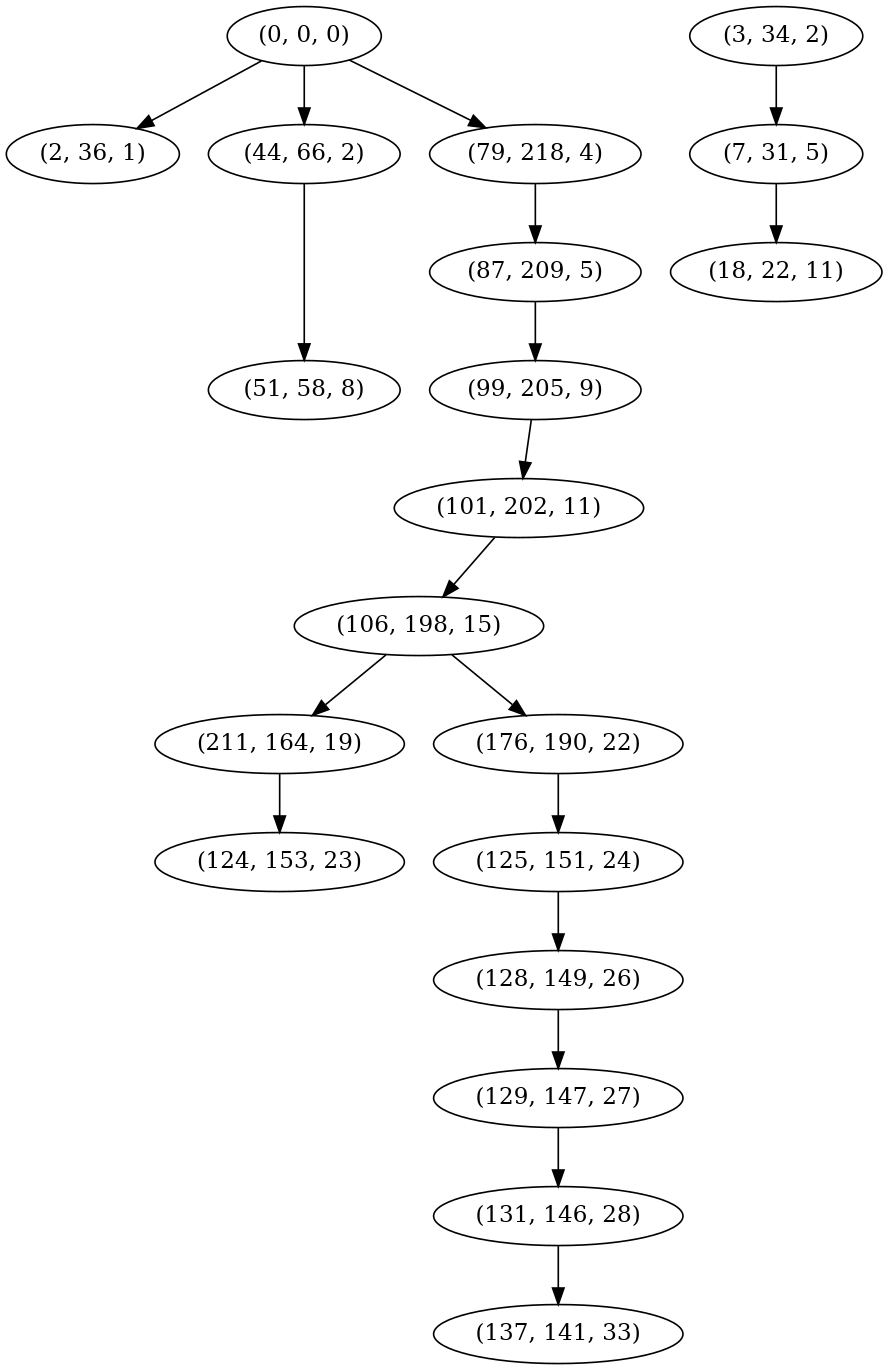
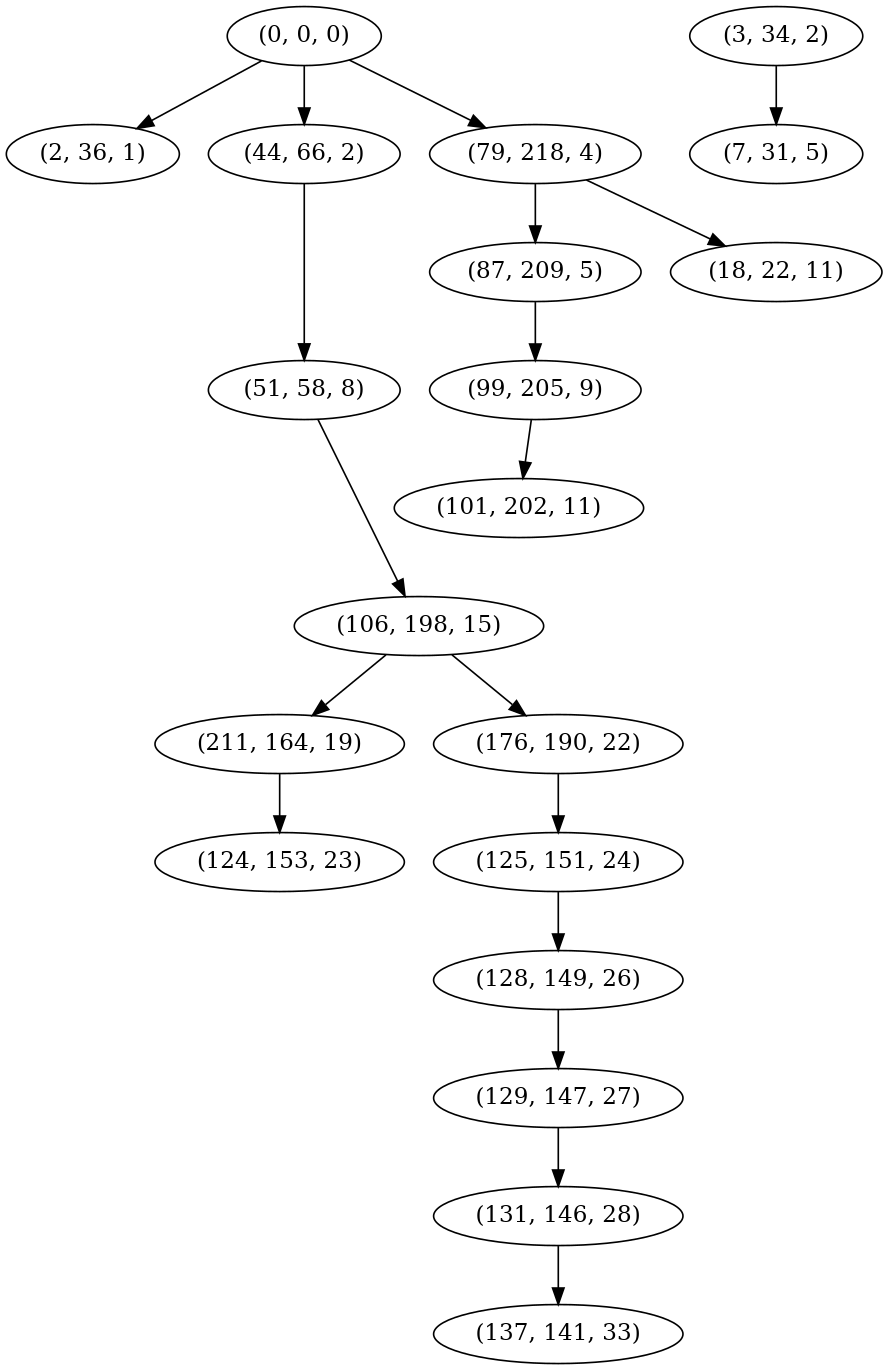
  digraph {
    "(0, 0, 0)"
    "(2, 36, 1)"
    "(44, 66, 2)"
    "(79, 218, 4)"
    "(51, 58, 8)"
    n6 [label="(87, 209, 5)"]
    "(3, 34, 2)"
    "(7, 31, 5)"
    "(18, 22, 11)"
    "(99, 205, 9)"
    "(101, 202, 11)"
    "(106, 198, 15)"
    n13 [label="(211, 164, 19)"]
    "(176, 190, 22)"
    "(124, 153, 23)"
    "(125, 151, 24)"
    "(128, 149, 26)"
    "(129, 147, 27)"
    "(131, 146, 28)"
    "(137, 141, 33)"
    "(0, 0, 0)" -> "(2, 36, 1)"
    "(0, 0, 0)" -> "(44, 66, 2)"
    "(0, 0, 0)" -> "(79, 218, 4)"
    "(44, 66, 2)" -> "(51, 58, 8)"
    "(79, 218, 4)" -> n6
    n6 -> "(99, 205, 9)"
    "(3, 34, 2)" -> "(7, 31, 5)"
-   "(7, 31, 5)" -> "(18, 22, 11)"
+   "(79, 218, 4)" -> "(18, 22, 11)"
    "(99, 205, 9)" -> "(101, 202, 11)"
-   "(101, 202, 11)" -> "(106, 198, 15)"
+   "(51, 58, 8)" -> "(106, 198, 15)"
    "(106, 198, 15)" -> n13
    "(106, 198, 15)" -> "(176, 190, 22)"
    n13 -> "(124, 153, 23)"
    "(176, 190, 22)" -> "(125, 151, 24)"
    "(125, 151, 24)" -> "(128, 149, 26)"
    "(128, 149, 26)" -> "(129, 147, 27)"
    "(129, 147, 27)" -> "(131, 146, 28)"
    "(131, 146, 28)" -> "(137, 141, 33)"
  }
